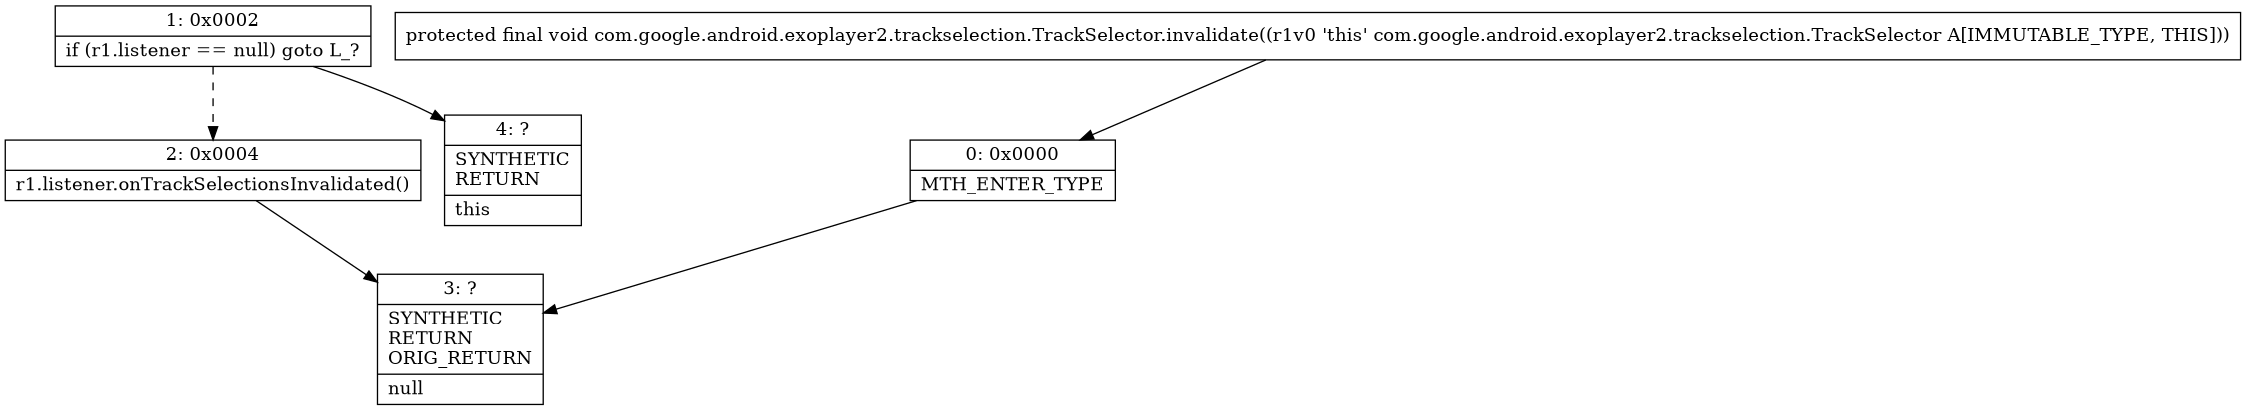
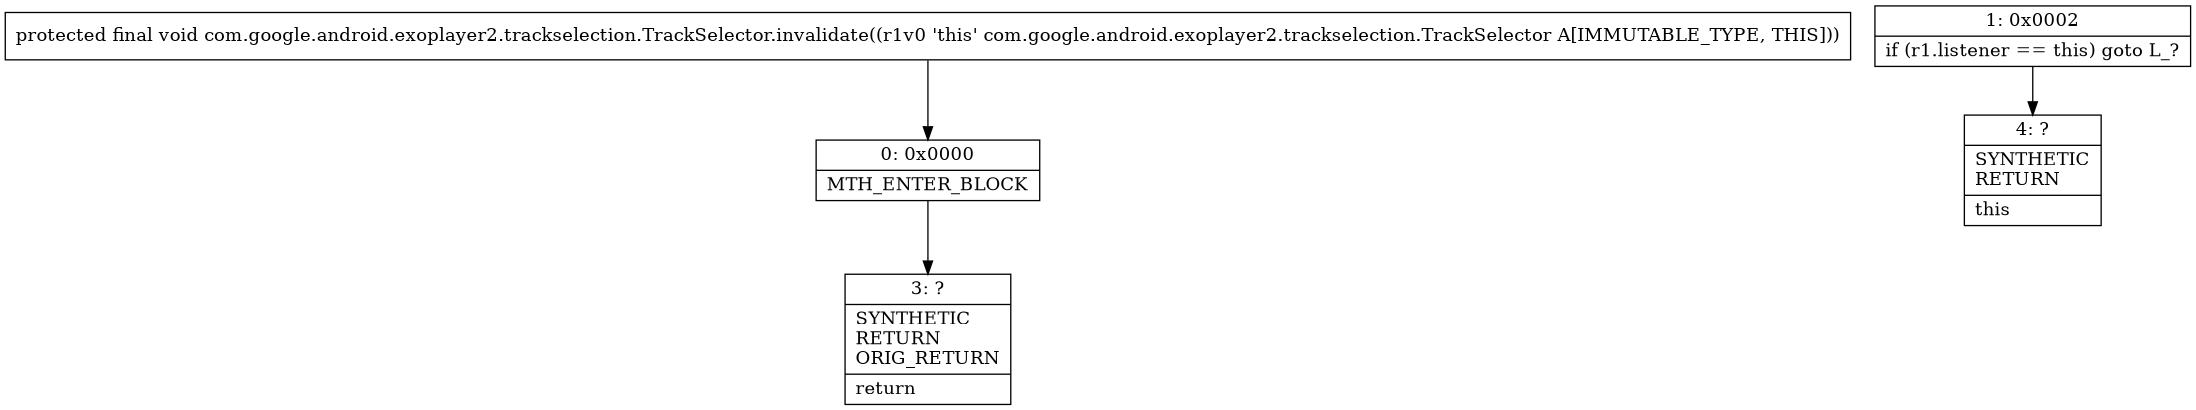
  digraph {
    node [shape=record]
-   n1 [label="{0\:\ 0x0000|MTH_ENTER_TYPE\l}"]
-   n2 [label="{3\:\ ?|SYNTHETIC\lRETURN\lORIG_RETURN\l|null\l}"]
-   n3 [label="{1\:\ 0x0002|if (r1.listener == null) goto L_?\l}"]
-   n4 [label="{2\:\ 0x0004|r1.listener.onTrackSelectionsInvalidated()\l}"]
+   n1 [label="{0\:\ 0x0000|MTH_ENTER_BLOCK\l}"]
+   n2 [label="{3\:\ ?|SYNTHETIC\lRETURN\lORIG_RETURN\l|return\l}"]
+   n3 [label="{1\:\ 0x0002|if (r1.listener == this) goto L_?\l}"]
    n5 [label="{4\:\ ?|SYNTHETIC\lRETURN\l|this\l}"]
    n6 [label="{protected final void com.google.android.exoplayer2.trackselection.TrackSelector.invalidate((r1v0 'this' com.google.android.exoplayer2.trackselection.TrackSelector A[IMMUTABLE_TYPE, THIS])) }"]
    n1 -> n2
-   n3 -> n4 [style=dashed]
    n3 -> n5
-   n4 -> n2
    n6 -> n1
  }
